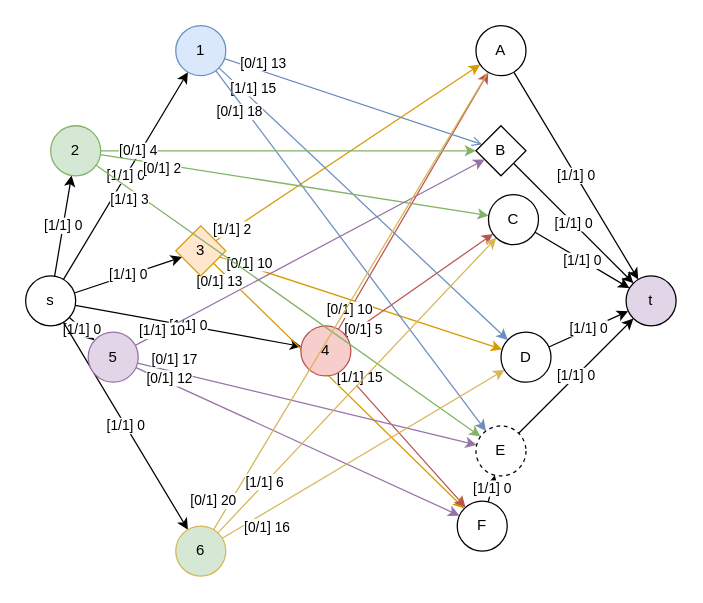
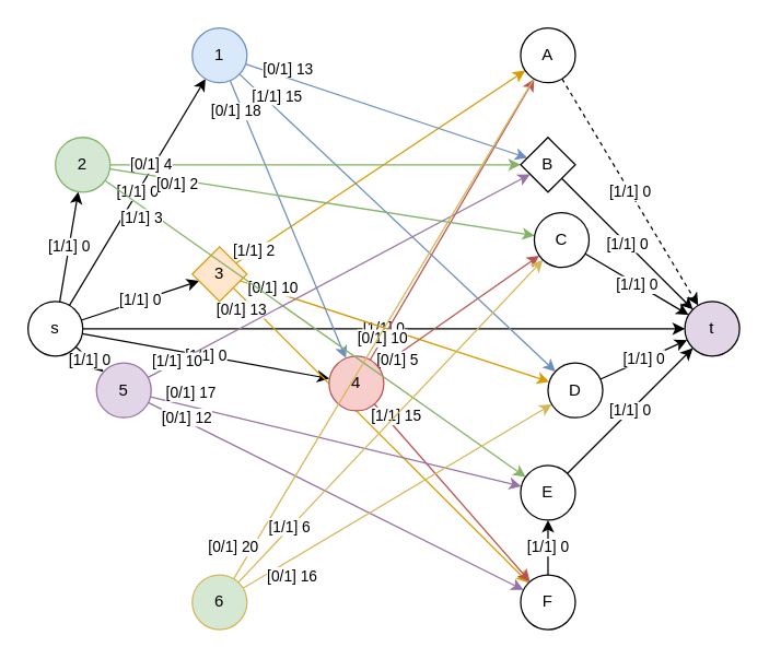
  <mxCell id="0" />
  <mxCell id="1" parent="0" />
  <mxCell id="2" value="[1/1] 0" style="rounded=0;orthogonalLoop=1;jettySize=auto;html=1;" parent="1" source="8" target="20" edge="1"><mxGeometry relative="1" as="geometry" /></mxCell>
  <mxCell id="3" value="[1/1] 0" style="rounded=0;orthogonalLoop=1;jettySize=auto;html=1;" parent="1" source="8" target="24" edge="1"><mxGeometry relative="1" as="geometry" /></mxCell>
  <mxCell id="4" value="[1/1] 0" style="rounded=0;orthogonalLoop=1;jettySize=auto;html=1;" parent="1" source="8" target="12" edge="1"><mxGeometry relative="1" as="geometry" /></mxCell>
  <mxCell id="5" value="[1/1] 0" style="rounded=0;orthogonalLoop=1;jettySize=auto;html=1;" parent="1" source="8" target="16" edge="1"><mxGeometry relative="1" as="geometry" /></mxCell>
  <mxCell id="6" value="[1/1] 0" style="rounded=0;orthogonalLoop=1;jettySize=auto;html=1;" parent="1" source="8" target="28" edge="1"><mxGeometry relative="1" as="geometry" /></mxCell>
- <mxCell id="7" value="[1/1] 0" style="rounded=0;orthogonalLoop=1;jettySize=auto;html=1;" parent="1" source="8" target="32" edge="1"><mxGeometry relative="1" as="geometry" /></mxCell>
+ <mxCell id="7" value="[1/1] 0" style="rounded=0;orthogonalLoop=1;jettySize=auto;html=1;" parent="1" source="8" target="45" edge="1"><mxGeometry relative="1" as="geometry" /></mxCell>
  <mxCell id="8" value="s" style="ellipse;whiteSpace=wrap;html=1;aspect=fixed;" parent="1" vertex="1"><mxGeometry x="20" y="220" width="40" height="40" as="geometry" /></mxCell>
  <mxCell id="9" value="[1/1] 2" style="rounded=0;orthogonalLoop=1;jettySize=auto;html=1;fillColor=#ffe6cc;strokeColor=#d79b00;" parent="1" source="12" target="38" edge="1"><mxGeometry x="-0.871" relative="1" as="geometry"><mxPoint as="offset" /></mxGeometry></mxCell>
  <mxCell id="10" value="[0/1] 10" style="rounded=0;orthogonalLoop=1;jettySize=auto;html=1;fillColor=#ffe6cc;strokeColor=#d79b00;" parent="1" source="12" target="36" edge="1"><mxGeometry x="-0.802" y="3" relative="1" as="geometry"><mxPoint as="offset" /></mxGeometry></mxCell>
  <mxCell id="11" value="[0/1] 13" style="rounded=0;orthogonalLoop=1;jettySize=auto;html=1;fillColor=#ffe6cc;strokeColor=#d79b00;" parent="1" source="12" target="44" edge="1"><mxGeometry x="-0.897" y="-7" relative="1" as="geometry"><mxPoint as="offset" /></mxGeometry></mxCell>
  <mxCell id="12" value="3" style="rhombus;whiteSpace=wrap;html=1;aspect=fixed;fillColor=#ffe6cc;strokeColor=#d79b00;" parent="1" vertex="1"><mxGeometry x="140" y="180" width="40" height="40" as="geometry" /></mxCell>
  <mxCell id="13" value="[0/1] 10" style="rounded=0;orthogonalLoop=1;jettySize=auto;html=1;fillColor=#f8cecc;strokeColor=#b85450;" parent="1" source="16" target="38" edge="1"><mxGeometry x="-0.85" relative="1" as="geometry"><mxPoint as="offset" /></mxGeometry></mxCell>
  <mxCell id="14" value="[0/1] 5" style="rounded=0;orthogonalLoop=1;jettySize=auto;html=1;fillColor=#f8cecc;strokeColor=#b85450;" parent="1" source="16" target="34" edge="1"><mxGeometry x="-0.802" y="-3" relative="1" as="geometry"><mxPoint as="offset" /></mxGeometry></mxCell>
  <mxCell id="15" value="[1/1] 15" style="rounded=0;orthogonalLoop=1;jettySize=auto;html=1;fillColor=#f8cecc;strokeColor=#b85450;" parent="1" source="16" target="44" edge="1"><mxGeometry x="-0.804" y="6" relative="1" as="geometry"><mxPoint as="offset" /></mxGeometry></mxCell>
  <mxCell id="16" value="4" style="ellipse;whiteSpace=wrap;html=1;aspect=fixed;fillColor=#f8cecc;strokeColor=#b85450;" parent="1" vertex="1"><mxGeometry x="240" y="260" width="40" height="40" as="geometry" /></mxCell>
- <mxCell id="17" value="[0/1] 13" style="rounded=0;orthogonalLoop=1;jettySize=auto;html=1;fillColor=#dae8fc;strokeColor=#6c8ebf;endArrow=open;" parent="1" source="20" target="40" edge="1"><mxGeometry x="-0.713" y="6" relative="1" as="geometry"><mxPoint as="offset" /></mxGeometry></mxCell>
+ <mxCell id="17" value="[0/1] 13" style="rounded=0;orthogonalLoop=1;jettySize=auto;html=1;fillColor=#dae8fc;strokeColor=#6c8ebf;" parent="1" source="20" target="40" edge="1"><mxGeometry x="-0.713" y="6" relative="1" as="geometry"><mxPoint as="offset" /></mxGeometry></mxCell>
  <mxCell id="18" value="[1/1] 15" style="rounded=0;orthogonalLoop=1;jettySize=auto;html=1;fillColor=#dae8fc;strokeColor=#6c8ebf;" parent="1" source="20" target="36" edge="1"><mxGeometry x="-0.803" y="7" relative="1" as="geometry"><mxPoint as="offset" /></mxGeometry></mxCell>
- <mxCell id="19" value="[0/1] 18" style="rounded=0;orthogonalLoop=1;jettySize=auto;html=1;fillColor=#dae8fc;strokeColor=#6c8ebf;" parent="1" source="20" target="42" edge="1"><mxGeometry x="-0.788" y="-4" relative="1" as="geometry"><mxPoint x="-1" as="offset" /></mxGeometry></mxCell>
+ <mxCell id="19" value="[0/1] 18" style="rounded=0;orthogonalLoop=1;jettySize=auto;html=1;fillColor=#dae8fc;strokeColor=#6c8ebf;" parent="1" source="20" target="16" edge="1"><mxGeometry x="-0.788" y="-4" relative="1" as="geometry"><mxPoint x="-1" as="offset" /></mxGeometry></mxCell>
  <mxCell id="20" value="1" style="ellipse;whiteSpace=wrap;html=1;aspect=fixed;fillColor=#dae8fc;strokeColor=#6c8ebf;" parent="1" vertex="1"><mxGeometry x="140" y="20" width="40" height="40" as="geometry" /></mxCell>
  <mxCell id="21" value="[0/1] 4" style="rounded=0;orthogonalLoop=1;jettySize=auto;html=1;fillColor=#d5e8d4;strokeColor=#82b366;" parent="1" source="24" target="40" edge="1"><mxGeometry x="-0.8" relative="1" as="geometry"><mxPoint as="offset" /></mxGeometry></mxCell>
  <mxCell id="22" value="[0/1] 2" style="rounded=0;orthogonalLoop=1;jettySize=auto;html=1;fillColor=#d5e8d4;strokeColor=#82b366;" parent="1" source="24" target="34" edge="1"><mxGeometry x="-0.683" y="-3" relative="1" as="geometry"><mxPoint as="offset" /></mxGeometry></mxCell>
  <mxCell id="23" value="[1/1] 3" style="rounded=0;orthogonalLoop=1;jettySize=auto;html=1;fillColor=#d5e8d4;strokeColor=#82b366;" parent="1" source="24" target="42" edge="1"><mxGeometry x="-0.803" y="-7" relative="1" as="geometry"><mxPoint as="offset" /></mxGeometry></mxCell>
  <mxCell id="24" value="2" style="ellipse;whiteSpace=wrap;html=1;aspect=fixed;fillColor=#d5e8d4;strokeColor=#82b366;" parent="1" vertex="1"><mxGeometry x="40" y="100" width="40" height="40" as="geometry" /></mxCell>
  <mxCell id="25" value="[1/1] 10" style="rounded=0;orthogonalLoop=1;jettySize=auto;html=1;fillColor=#e1d5e7;strokeColor=#9673a6;" parent="1" source="28" target="40" edge="1"><mxGeometry x="-0.85" relative="1" as="geometry"><mxPoint as="offset" /></mxGeometry></mxCell>
  <mxCell id="26" value="[0/1] 17" style="rounded=0;orthogonalLoop=1;jettySize=auto;html=1;fillColor=#e1d5e7;strokeColor=#9673a6;" parent="1" source="28" target="42" edge="1"><mxGeometry x="-0.8" y="10" relative="1" as="geometry"><mxPoint as="offset" /></mxGeometry></mxCell>
  <mxCell id="27" value="[0/1] 12" style="rounded=0;orthogonalLoop=1;jettySize=auto;html=1;fillColor=#e1d5e7;strokeColor=#9673a6;" parent="1" source="28" target="44" edge="1"><mxGeometry x="-0.802" y="3" relative="1" as="geometry"><mxPoint as="offset" /></mxGeometry></mxCell>
  <mxCell id="28" value="5" style="ellipse;whiteSpace=wrap;html=1;aspect=fixed;fillColor=#e1d5e7;strokeColor=#9673a6;" parent="1" vertex="1"><mxGeometry x="70" y="265" width="40" height="40" as="geometry" /></mxCell>
  <mxCell id="29" value="[0/1] 20" style="rounded=0;orthogonalLoop=1;jettySize=auto;html=1;fillColor=#fff2cc;strokeColor=#d6b656;endArrow=none;" parent="1" source="32" target="38" edge="1"><mxGeometry x="-0.909" y="12" relative="1" as="geometry"><mxPoint as="offset" /></mxGeometry></mxCell>
  <mxCell id="30" value="[1/1] 6" style="rounded=0;orthogonalLoop=1;jettySize=auto;html=1;fillColor=#fff2cc;strokeColor=#d6b656;" parent="1" source="32" target="34" edge="1"><mxGeometry x="-0.661" relative="1" as="geometry"><mxPoint as="offset" /></mxGeometry></mxCell>
  <mxCell id="31" value="&lt;div&gt;[0/1] 16&lt;/div&gt;" style="rounded=0;orthogonalLoop=1;jettySize=auto;html=1;fillColor=#fff2cc;strokeColor=#d6b656;" parent="1" source="32" target="36" edge="1"><mxGeometry x="-0.737" y="-11" relative="1" as="geometry"><mxPoint as="offset" /></mxGeometry></mxCell>
  <mxCell id="32" value="6" style="ellipse;whiteSpace=wrap;html=1;aspect=fixed;fillColor=#d5e8d4;strokeColor=#d6b656;" parent="1" vertex="1"><mxGeometry x="140" y="420" width="40" height="40" as="geometry" /></mxCell>
  <mxCell id="33" value="[1/1] 0" style="rounded=0;orthogonalLoop=1;jettySize=auto;html=1;" parent="1" source="34" target="45" edge="1"><mxGeometry relative="1" as="geometry" /></mxCell>
  <mxCell id="34" value="C" style="ellipse;whiteSpace=wrap;html=1;aspect=fixed;" parent="1" vertex="1"><mxGeometry x="390" y="155" width="40" height="40" as="geometry" /></mxCell>
  <mxCell id="35" value="[1/1] 0" style="rounded=0;orthogonalLoop=1;jettySize=auto;html=1;" parent="1" source="36" target="45" edge="1"><mxGeometry relative="1" as="geometry" /></mxCell>
  <mxCell id="36" value="D" style="ellipse;whiteSpace=wrap;html=1;aspect=fixed;" parent="1" vertex="1"><mxGeometry x="400" y="265" width="40" height="40" as="geometry" /></mxCell>
- <mxCell id="37" value="[1/1] 0" style="rounded=0;orthogonalLoop=1;jettySize=auto;html=1;" parent="1" source="38" target="45" edge="1"><mxGeometry relative="1" as="geometry" /></mxCell>
+ <mxCell id="37" value="[1/1] 0" style="rounded=0;orthogonalLoop=1;jettySize=auto;html=1;dashed=1;" parent="1" source="38" target="45" edge="1"><mxGeometry relative="1" as="geometry" /></mxCell>
  <mxCell id="38" value="A" style="ellipse;whiteSpace=wrap;html=1;aspect=fixed;" parent="1" vertex="1"><mxGeometry x="380" y="20" width="40" height="40" as="geometry" /></mxCell>
  <mxCell id="39" value="[1/1] 0" style="rounded=0;orthogonalLoop=1;jettySize=auto;html=1;" parent="1" source="40" target="45" edge="1"><mxGeometry relative="1" as="geometry" /></mxCell>
  <mxCell id="40" value="B" style="rhombus;whiteSpace=wrap;html=1;aspect=fixed;" parent="1" vertex="1"><mxGeometry x="380" y="100" width="40" height="40" as="geometry" /></mxCell>
  <mxCell id="41" value="[1/1] 0" style="rounded=0;orthogonalLoop=1;jettySize=auto;html=1;" parent="1" source="42" target="45" edge="1"><mxGeometry relative="1" as="geometry" /></mxCell>
- <mxCell id="42" value="E" style="ellipse;whiteSpace=wrap;html=1;aspect=fixed;dashed=1;" parent="1" vertex="1"><mxGeometry x="380" y="340" width="40" height="40" as="geometry" /></mxCell>
+ <mxCell id="42" value="E" style="ellipse;whiteSpace=wrap;html=1;aspect=fixed;" parent="1" vertex="1"><mxGeometry x="380" y="340" width="40" height="40" as="geometry" /></mxCell>
  <mxCell id="43" value="[1/1] 0" style="rounded=0;orthogonalLoop=1;jettySize=auto;html=1;" parent="1" source="44" target="42" edge="1"><mxGeometry relative="1" as="geometry" /></mxCell>
- <mxCell id="44" value="F" style="ellipse;whiteSpace=wrap;html=1;aspect=fixed;" parent="1" vertex="1"><mxGeometry x="365" y="400" width="40" height="40" as="geometry" /></mxCell>
+ <mxCell id="44" value="F" style="ellipse;whiteSpace=wrap;html=1;aspect=fixed;" parent="1" vertex="1"><mxGeometry x="380" y="420" width="40" height="40" as="geometry" /></mxCell>
  <mxCell id="45" value="t" style="ellipse;whiteSpace=wrap;html=1;aspect=fixed;fillColor=#e1d5e7;" parent="1" vertex="1"><mxGeometry x="500" y="220" width="40" height="40" as="geometry" /></mxCell>
